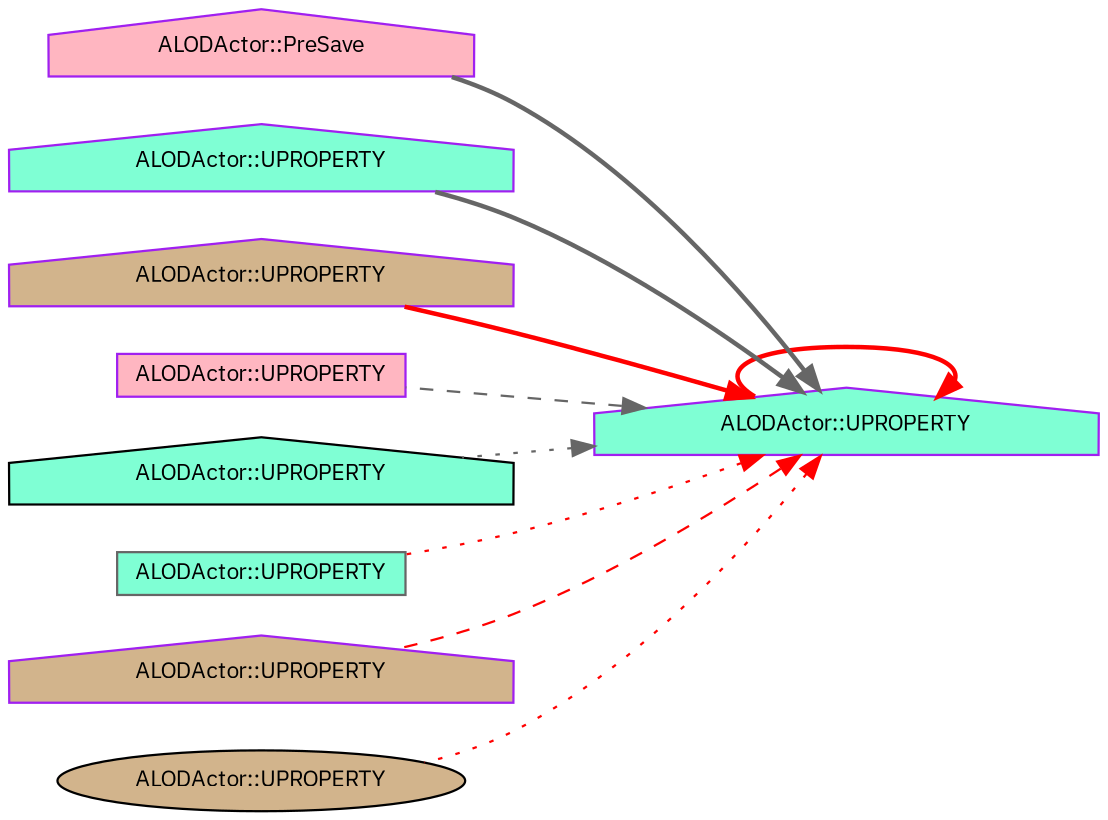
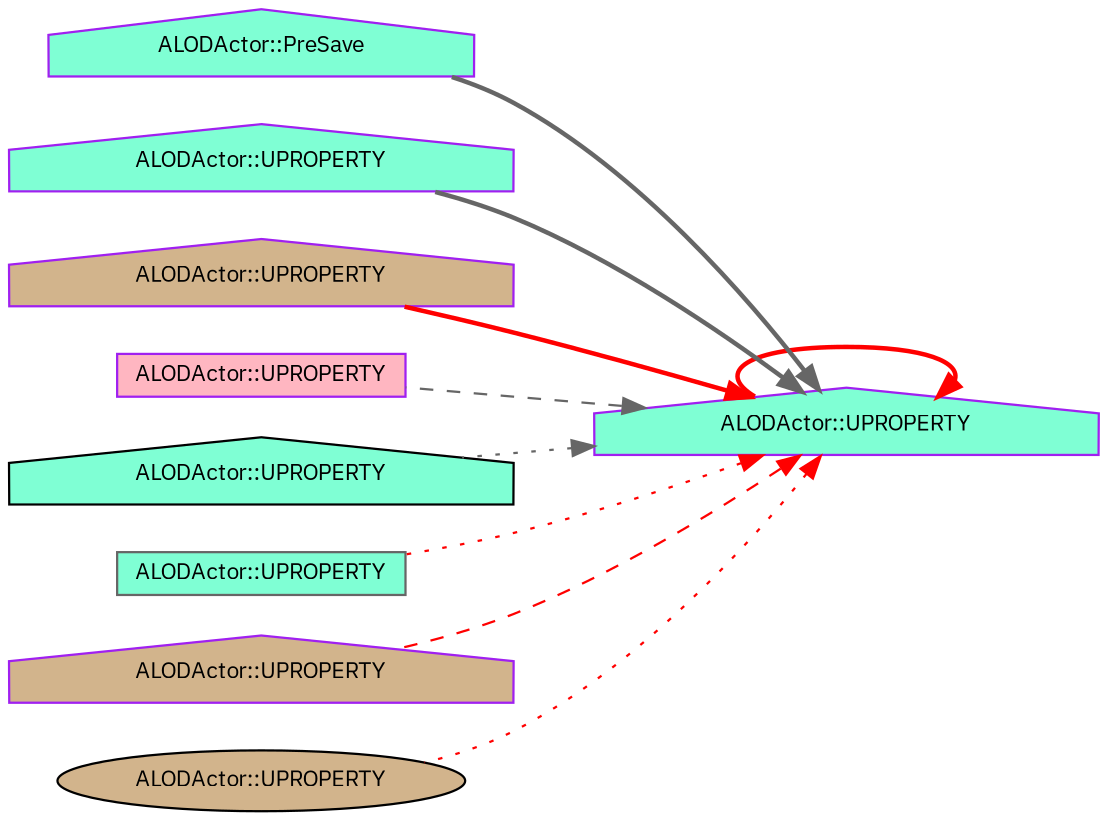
  digraph {
    rankdir=RL
    fontname="IBM Plex Sans"
    node [color=purple fillcolor=aquamarine fontname="IBM Plex Sans" fontsize=10 shape=house style=filled]
    edge [color=red dir=back fontname="IBM Plex Sans" fontsize=10 labelfontname=Helvetica labelfontsize=10 style=bold]
    n1 [fontcolor=black height=0.2 label="ALODActor::UPROPERTY" width=0.4]
-   n2 [fillcolor=lightpink height=0.2 label="ALODActor::PreSave" width=0.4]
+   n2 [height=0.2 label="ALODActor::PreSave" width=0.4]
    n3 [height=0.2 label="ALODActor::UPROPERTY" width=0.4]
    n4 [fillcolor=tan height=0.2 label="ALODActor::UPROPERTY" width=0.4]
    n5 [fillcolor=lightpink height=0.2 label="ALODActor::UPROPERTY" shape=box width=0.4]
    n6 [color=black height=0.2 label="ALODActor::UPROPERTY" width=0.4]
    n7 [color=gray40 height=0.2 label="ALODActor::UPROPERTY" shape=box width=0.4]
    n8 [fillcolor=tan height=0.2 label="ALODActor::UPROPERTY" width=0.4]
    n9 [color=black fillcolor=tan height=0.2 label="ALODActor::UPROPERTY" shape=ellipse width=0.4]
    n1 -> n1
    n1 -> n2 [color=gray40]
    n1 -> n3 [color=gray40]
    n1 -> n4
    n1 -> n5 [color=gray40 style=dashed]
    n1 -> n6 [color=gray40 style=dotted]
    n1 -> n7 [style=dotted]
    n1 -> n8 [style=dashed]
    n1 -> n9 [style=dotted]
  }
